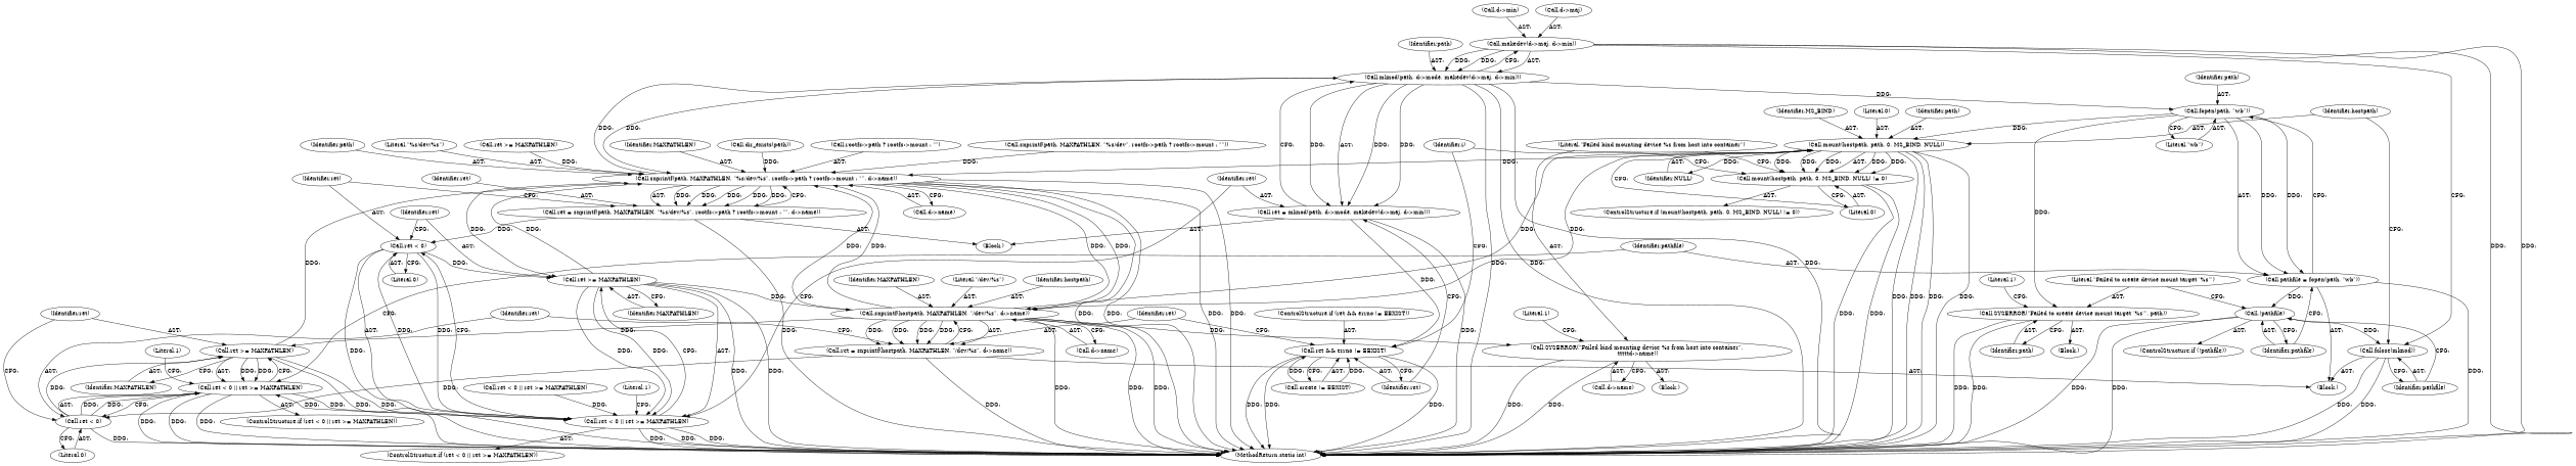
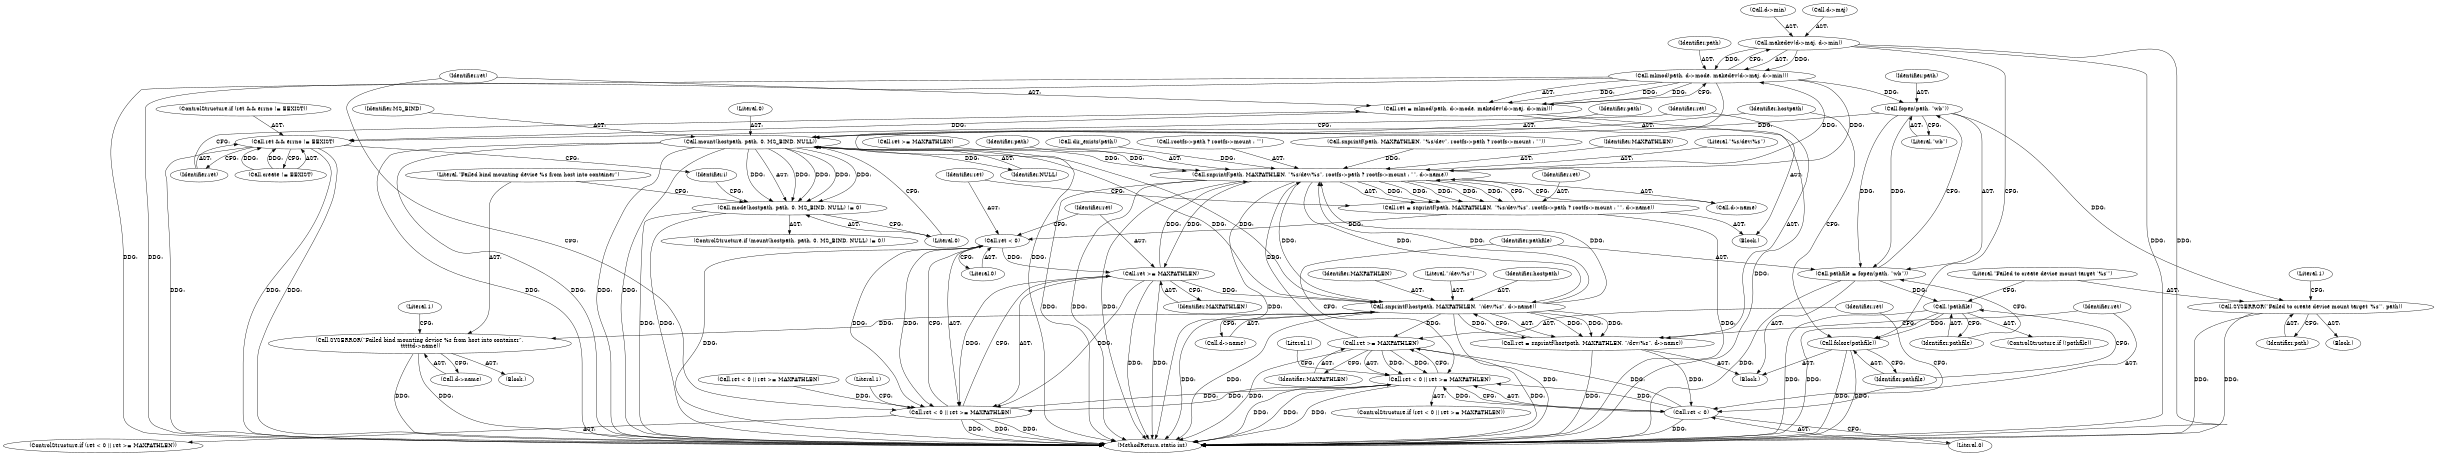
  digraph {
    n1 [label="(Call,makedev(d->maj, d->min))"]
    n2 [label="(Call,mknod(path, d->mode, makedev(d->maj, d->min)))"]
    n3 [label="(MethodReturn,static int)"]
-   n4 [label="(Call,fclose(mknod))"]
+   n4 [label="(Call,fclose(pathfile))"]
    n5 [label="(Call,snprintf(path, MAXPATHLEN, \"%s/dev/%s\", rootfs->path ? rootfs->mount : \"\", d->name))"]
    n6 [label="(Call,ret = mknod(path, d->mode, makedev(d->maj, d->min)))"]
    n7 [label="(Call,fopen(path, \"wb\"))"]
    n8 [label="(Call,d->min)"]
    n9 [label="(Call,ret = snprintf(path, MAXPATHLEN, \"%s/dev/%s\", rootfs->path ? rootfs->mount : \"\", d->name))"]
    n10 [label="(Call,ret >= MAXPATHLEN)"]
    n11 [label="(Call,snprintf(hostpath, MAXPATHLEN, \"/dev/%s\", d->name))"]
    n12 [label="(Call,d->name)"]
    n13 [label="(Block,)"]
    n14 [label="(Call,ret && errno != EEXIST)"]
    n15 [label="(Call,mount(hostpath, path, 0, MS_BIND, NULL))"]
    n16 [label="(Call,pathfile = fopen(path, \"wb\"))"]
    n17 [label="(Call,SYSERROR(\"Failed to create device mount target '%s'\", path))"]
    n18 [label="(Literal,\"wb\")"]
    n19 [label="(Call,ret < 0)"]
    n20 [label="(Call,ret < 0 || ret >= MAXPATHLEN)"]
    n21 [label="(Identifier,MAXPATHLEN)"]
    n22 [label="(Call,ret >= MAXPATHLEN)"]
    n23 [label="(Call,ret = snprintf(hostpath, MAXPATHLEN, \"/dev/%s\", d->name))"]
    n24 [label="(Call,SYSERROR(\"Failed bind mounting device %s from host into container\",\n \t\t\t\t\td->name))"]
    n25 [label="(Call,d->name)"]
    n26 [label="(Literal,0)"]
    n27 [label="(Call,ret < 0 || ret >= MAXPATHLEN)"]
    n28 [label="(ControlStructure,if (ret < 0 || ret >= MAXPATHLEN))"]
    n29 [label="(Call,ret < 0)"]
    n30 [label="(ControlStructure,if (ret < 0 || ret >= MAXPATHLEN))"]
    n31 [label="(Literal,0)"]
    n32 [label="(Identifier,MAXPATHLEN)"]
    n33 [label="(Block,)"]
-   n34 [label="(Call,mount(hostpath, path, 0, MS_BIND, NULL) != 0)"]
+   n34 [label="(Call,mode(hostpath, path, 0, MS_BIND, NULL) != 0)"]
    n35 [label="(Identifier,NULL)"]
    n36 [label="(Block,)"]
    n37 [label="(Call,d->name)"]
    n38 [label="(ControlStructure,if (mount(hostpath, path, 0, MS_BIND, NULL) != 0))"]
    n39 [label="(Literal,0)"]
    n40 [label="(Identifier,ret)"]
    n41 [label="(Call,create != EEXIST)"]
    n42 [label="(ControlStructure,if (ret && errno != EEXIST))"]
    n43 [label="(Call,!pathfile)"]
    n44 [label="(Block,)"]
    n45 [label="(Identifier,path)"]
    n46 [label="(Identifier,pathfile)"]
    n47 [label="(ControlStructure,if (!pathfile))"]
    n48 [label="(Identifier,pathfile)"]
    n49 [label="(Identifier,MAXPATHLEN)"]
    n50 [label="(Identifier,ret)"]
    n51 [label="(Call,snprintf(path, MAXPATHLEN, \"%s/dev\", rootfs->path ? rootfs->mount : \"\"))"]
    n52 [label="(Identifier,MAXPATHLEN)"]
    n53 [label="(Identifier,ret)"]
    n54 [label="(Call,d->maj)"]
    n55 [label="(Literal,\"/dev/%s\")"]
    n56 [label="(Literal,0)"]
    n57 [label="(Identifier,hostpath)"]
    n58 [label="(Identifier,ret)"]
    n59 [label="(Literal,\"%s/dev/%s\")"]
    n60 [label="(Identifier,ret)"]
    n61 [label="(Identifier,path)"]
    n62 [label="(Identifier,path)"]
    n63 [label="(Literal,\"Failed to create device mount target '%s'\")"]
    n64 [label="(Literal,1)"]
    n65 [label="(Call,ret >= MAXPATHLEN)"]
    n66 [label="(Literal,\"Failed bind mounting device %s from host into container\")"]
    n67 [label="(Identifier,ret)"]
    n68 [label="(Identifier,ret)"]
    n69 [label="(Identifier,hostpath)"]
    n70 [label="(Identifier,i)"]
    n71 [label="(Identifier,pathfile)"]
    n72 [label="(Literal,1)"]
    n73 [label="(Identifier,ret)"]
    n74 [label="(Identifier,path)"]
    n75 [label="(Call,dir_exists(path))"]
    n76 [label="(Identifier,MS_BIND)"]
    n77 [label="(Identifier,path)"]
    n78 [label="(Call,ret < 0 || ret >= MAXPATHLEN)"]
    n79 [label="(Call,rootfs->path ? rootfs->mount : \"\")"]
    n80 [label="(Literal,1)"]
    n81 [label="(Literal,1)"]
    n1 -> n2 [label="AST: "]
    n1 -> n2 [label="DDG: "]
    n1 -> n2 [label="DDG: "]
    n1 -> n3 [label="DDG: "]
    n1 -> n3 [label="DDG: "]
    n1 -> n4 [label="CFG: "]
    n2 -> n1 [label="CFG: "]
    n2 -> n3 [label="DDG: "]
    n2 -> n3 [label="DDG: "]
    n2 -> n3 [label="DDG: "]
    n2 -> n5 [label="DDG: "]
    n2 -> n6 [label="AST: "]
    n2 -> n6 [label="DDG: "]
    n2 -> n6 [label="DDG: "]
    n2 -> n6 [label="DDG: "]
    n2 -> n7 [label="DDG: "]
    n4 -> n3 [label="DDG: "]
    n4 -> n3 [label="DDG: "]
    n4 -> n33 [label="AST: "]
    n4 -> n48 [label="CFG: "]
    n5 -> n2 [label="DDG: "]
    n5 -> n3 [label="DDG: "]
    n5 -> n3 [label="DDG: "]
    n5 -> n3 [label="DDG: "]
    n5 -> n3 [label="DDG: "]
    n5 -> n9 [label="AST: "]
    n5 -> n9 [label="DDG: "]
    n5 -> n9 [label="DDG: "]
    n5 -> n9 [label="DDG: "]
    n5 -> n9 [label="DDG: "]
    n5 -> n9 [label="DDG: "]
    n5 -> n10 [label="DDG: "]
    n5 -> n11 [label="DDG: "]
    n5 -> n11 [label="DDG: "]
    n5 -> n12 [label="CFG: "]
    n6 -> n2 [label="CFG: "]
    n6 -> n3 [label="DDG: "]
    n6 -> n13 [label="AST: "]
    n6 -> n14 [label="DDG: "]
    n7 -> n15 [label="DDG: "]
    n7 -> n16 [label="AST: "]
    n7 -> n16 [label="DDG: "]
    n7 -> n16 [label="DDG: "]
    n7 -> n17 [label="DDG: "]
    n7 -> n18 [label="CFG: "]
    n8 -> n1 [label="AST: "]
    n9 -> n3 [label="DDG: "]
    n9 -> n5 [label="CFG: "]
    n9 -> n13 [label="AST: "]
    n9 -> n19 [label="DDG: "]
    n10 -> n3 [label="DDG: "]
    n10 -> n3 [label="DDG: "]
    n10 -> n5 [label="DDG: "]
    n10 -> n11 [label="DDG: "]
    n10 -> n20 [label="AST: "]
    n10 -> n20 [label="DDG: "]
    n10 -> n20 [label="DDG: "]
    n10 -> n21 [label="CFG: "]
    n11 -> n3 [label="DDG: "]
    n11 -> n3 [label="DDG: "]
    n11 -> n3 [label="DDG: "]
    n11 -> n5 [label="DDG: "]
    n11 -> n5 [label="DDG: "]
    n11 -> n15 [label="DDG: "]
    n11 -> n22 [label="DDG: "]
    n11 -> n23 [label="AST: "]
    n11 -> n23 [label="DDG: "]
    n11 -> n23 [label="DDG: "]
    n11 -> n23 [label="DDG: "]
    n11 -> n23 [label="DDG: "]
    n11 -> n24 [label="DDG: "]
    n11 -> n25 [label="CFG: "]
    n12 -> n5 [label="AST: "]
    n14 -> n3 [label="DDG: "]
    n14 -> n3 [label="DDG: "]
    n14 -> n3 [label="DDG: "]
    n14 -> n40 [label="CFG: "]
    n14 -> n41 [label="CFG: "]
    n15 -> n3 [label="DDG: "]
    n15 -> n3 [label="DDG: "]
    n15 -> n3 [label="DDG: "]
    n15 -> n3 [label="DDG: "]
    n15 -> n5 [label="DDG: "]
    n15 -> n11 [label="DDG: "]
    n15 -> n34 [label="AST: "]
    n15 -> n34 [label="DDG: "]
    n15 -> n34 [label="DDG: "]
    n15 -> n34 [label="DDG: "]
    n15 -> n34 [label="DDG: "]
    n15 -> n34 [label="DDG: "]
    n15 -> n35 [label="DDG: "]
    n16 -> n3 [label="DDG: "]
    n16 -> n7 [label="CFG: "]
    n16 -> n33 [label="AST: "]
    n16 -> n43 [label="DDG: "]
    n17 -> n3 [label="DDG: "]
    n17 -> n3 [label="DDG: "]
    n17 -> n44 [label="AST: "]
    n17 -> n45 [label="CFG: "]
    n18 -> n7 [label="AST: "]
    n19 -> n3 [label="DDG: "]
    n19 -> n10 [label="DDG: "]
    n19 -> n20 [label="AST: "]
    n19 -> n20 [label="DDG: "]
    n19 -> n20 [label="DDG: "]
    n19 -> n26 [label="CFG: "]
    n20 -> n3 [label="DDG: "]
    n20 -> n3 [label="DDG: "]
    n20 -> n3 [label="DDG: "]
    n20 -> n10 [label="CFG: "]
    n20 -> n19 [label="CFG: "]
    n20 -> n27 [label="DDG: "]
    n20 -> n28 [label="AST: "]
    n21 -> n10 [label="AST: "]
    n22 -> n3 [label="DDG: "]
    n22 -> n3 [label="DDG: "]
    n22 -> n5 [label="DDG: "]
    n22 -> n27 [label="AST: "]
    n22 -> n27 [label="DDG: "]
    n22 -> n27 [label="DDG: "]
    n22 -> n32 [label="CFG: "]
    n23 -> n3 [label="DDG: "]
    n23 -> n11 [label="CFG: "]
    n23 -> n29 [label="DDG: "]
    n23 -> n33 [label="AST: "]
    n24 -> n3 [label="DDG: "]
    n24 -> n3 [label="DDG: "]
    n24 -> n36 [label="AST: "]
    n24 -> n37 [label="CFG: "]
    n25 -> n11 [label="AST: "]
    n26 -> n19 [label="AST: "]
    n27 -> n3 [label="DDG: "]
    n27 -> n3 [label="DDG: "]
    n27 -> n3 [label="DDG: "]
    n27 -> n20 [label="DDG: "]
    n27 -> n22 [label="CFG: "]
    n27 -> n29 [label="CFG: "]
    n27 -> n30 [label="AST: "]
    n29 -> n3 [label="DDG: "]
    n29 -> n22 [label="DDG: "]
    n29 -> n27 [label="AST: "]
    n29 -> n27 [label="DDG: "]
    n29 -> n27 [label="DDG: "]
    n29 -> n31 [label="CFG: "]
    n31 -> n29 [label="AST: "]
    n32 -> n22 [label="AST: "]
    n34 -> n3 [label="DDG: "]
    n34 -> n3 [label="DDG: "]
    n34 -> n38 [label="AST: "]
    n34 -> n39 [label="CFG: "]
    n35 -> n15 [label="AST: "]
    n37 -> n24 [label="AST: "]
    n39 -> n15 [label="CFG: "]
    n39 -> n34 [label="AST: "]
    n40 -> n6 [label="CFG: "]
    n40 -> n14 [label="AST: "]
    n41 -> n14 [label="AST: "]
    n41 -> n14 [label="DDG: "]
    n41 -> n14 [label="DDG: "]
    n42 -> n14 [label="AST: "]
    n43 -> n3 [label="DDG: "]
    n43 -> n3 [label="DDG: "]
    n43 -> n4 [label="DDG: "]
    n43 -> n46 [label="CFG: "]
    n43 -> n47 [label="AST: "]
    n45 -> n17 [label="AST: "]
    n46 -> n16 [label="CFG: "]
    n46 -> n43 [label="AST: "]
    n48 -> n4 [label="AST: "]
    n48 -> n43 [label="CFG: "]
    n49 -> n11 [label="AST: "]
    n50 -> n9 [label="AST: "]
    n51 -> n5 [label="DDG: "]
    n52 -> n5 [label="AST: "]
    n53 -> n22 [label="AST: "]
    n53 -> n29 [label="CFG: "]
    n54 -> n1 [label="AST: "]
    n55 -> n11 [label="AST: "]
    n56 -> n15 [label="AST: "]
    n57 -> n4 [label="CFG: "]
    n57 -> n15 [label="AST: "]
    n58 -> n6 [label="AST: "]
    n58 -> n20 [label="CFG: "]
    n59 -> n5 [label="AST: "]
    n60 -> n10 [label="AST: "]
    n60 -> n19 [label="CFG: "]
    n61 -> n15 [label="AST: "]
    n62 -> n7 [label="AST: "]
    n63 -> n17 [label="AST: "]
    n63 -> n43 [label="CFG: "]
    n64 -> n17 [label="CFG: "]
    n65 -> n5 [label="DDG: "]
    n66 -> n24 [label="AST: "]
    n66 -> n34 [label="CFG: "]
    n67 -> n9 [label="CFG: "]
    n67 -> n19 [label="AST: "]
    n68 -> n23 [label="CFG: "]
    n68 -> n29 [label="AST: "]
    n69 -> n11 [label="AST: "]
-   n70 -> n14 [label="CFG: "]
+   n14 -> n70 [label="CFG: "]
    n70 -> n34 [label="CFG: "]
    n71 -> n16 [label="AST: "]
    n71 -> n27 [label="CFG: "]
    n72 -> n27 [label="CFG: "]
    n73 -> n14 [label="CFG: "]
    n73 -> n23 [label="AST: "]
    n74 -> n5 [label="AST: "]
    n75 -> n5 [label="DDG: "]
    n76 -> n15 [label="AST: "]
    n77 -> n2 [label="AST: "]
    n78 -> n20 [label="DDG: "]
    n79 -> n5 [label="AST: "]
    n80 -> n20 [label="CFG: "]
    n81 -> n24 [label="CFG: "]
  }
